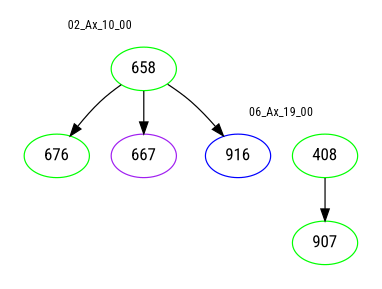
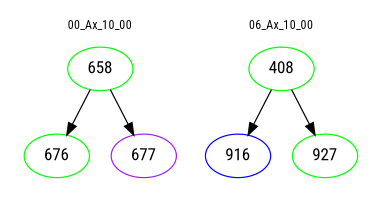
  digraph {
    fontname="Roboto Condensed"
    node [color=green fontname="Roboto Condensed"]
    edge [color=black fontname="Roboto Condensed"]
    n1 [label=658]
    n2 [label=676]
-   n3 [color=purple label=667]
+   n3 [color=purple label=677]
    n4 [label=408]
    n5 [color=blue label=916]
-   n6 [label=907]
+   n6 [label=927]
    subgraph cluster_1 {
      color=white
      fontsize=10
-     label="02_Ax_10_00"
+     label="00_Ax_10_00"
      n1
      n2
      n3
    }
    subgraph cluster_2 {
      color=white
      fontsize=10
-     label="06_Ax_19_00"
+     label="06_Ax_10_00"
      n4
      n5
      n6
    }
    n1 -> n2
    n1 -> n3
-   n1 -> n5
+   n4 -> n5
    n4 -> n6
  }
